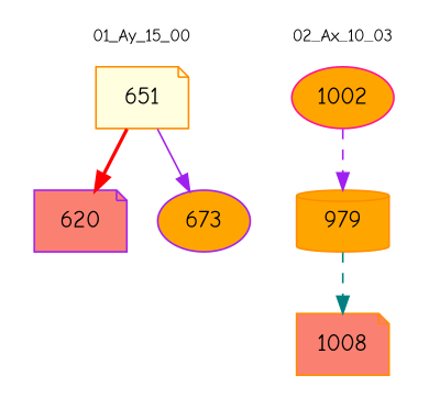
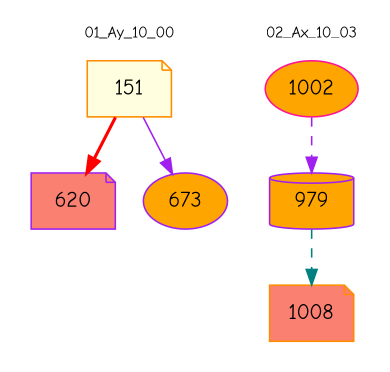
  digraph {
    fontname="Comic Neue"
    node [color=purple fillcolor=orange fontname="Comic Neue" shape=note style=filled]
    edge [color=purple fontname="Comic Neue" style=dashed]
    n1 [fillcolor=salmon label=620]
-   n2 [color=darkorange fillcolor=lightyellow label=651]
+   n2 [color=darkorange fillcolor=lightyellow label=151]
    n3 [label=673 shape=ellipse]
    n4 [color=deeppink label=1002 shape=ellipse]
-   n5 [color=darkorange label=979 shape=cylinder]
+   n5 [label=979 shape=cylinder]
    n6 [color=darkorange fillcolor=salmon label=1008]
    subgraph cluster_1 {
      color=white
      fontsize=10
-     label="01_Ay_15_00"
+     label="01_Ay_10_00"
      n1
      n2
      n3
    }
    subgraph cluster_2 {
      color=white
      fontsize=10
      label="02_Ax_10_03"
      n4
      n5
      n6
    }
    n2 -> n1 [color=red style=bold]
    n2 -> n3 [style=solid]
    n4 -> n5
    n5 -> n6 [color=teal]
  }
